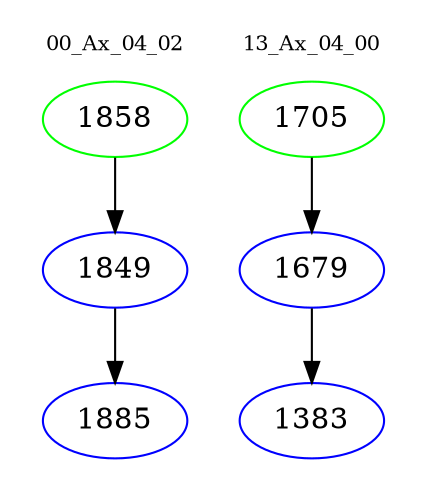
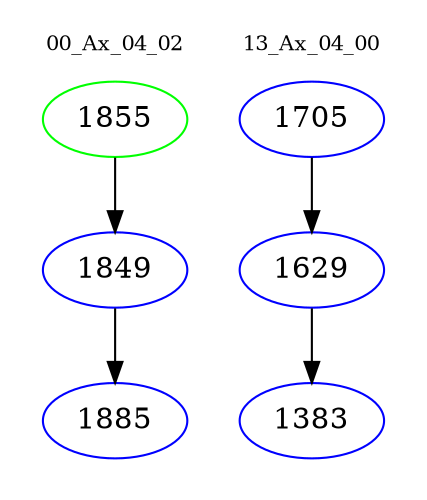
  digraph {
    fontname="DejaVu Serif"
    node [color=blue fontname="DejaVu Serif"]
    edge [color=black fontname="DejaVu Serif"]
-   n1 [color=green label=1858]
+   n1 [color=green label=1855]
    n2 [label=1849]
    n3 [label=1885]
-   n4 [color=green label=1705]
-   n5 [label=1679]
+   n4 [label=1705]
+   n5 [label=1629]
    n6 [label=1383]
    subgraph cluster_1 {
      color=white
      fontsize=10
      label="00_Ax_04_02"
      n1
      n2
      n3
    }
    subgraph cluster_2 {
      color=white
      fontsize=10
      label="13_Ax_04_00"
      n4
      n5
      n6
    }
    n1 -> n2
    n2 -> n3
    n4 -> n5
    n5 -> n6
  }
